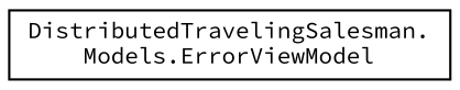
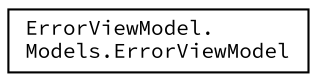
  digraph {
    rankdir=TB
    fontname="Source Code Pro"
-   n1 [color=black fillcolor=white fontname="Source Code Pro" fontsize=10 height=0.2 label="DistributedTravelingSalesman.\lModels.ErrorViewModel" shape=record style=filled width=0.4]
+   n1 [color=black fillcolor=white fontname="Source Code Pro" fontsize=10 height=0.2 label="ErrorViewModel.\lModels.ErrorViewModel" shape=record style=filled width=0.4]
  }
